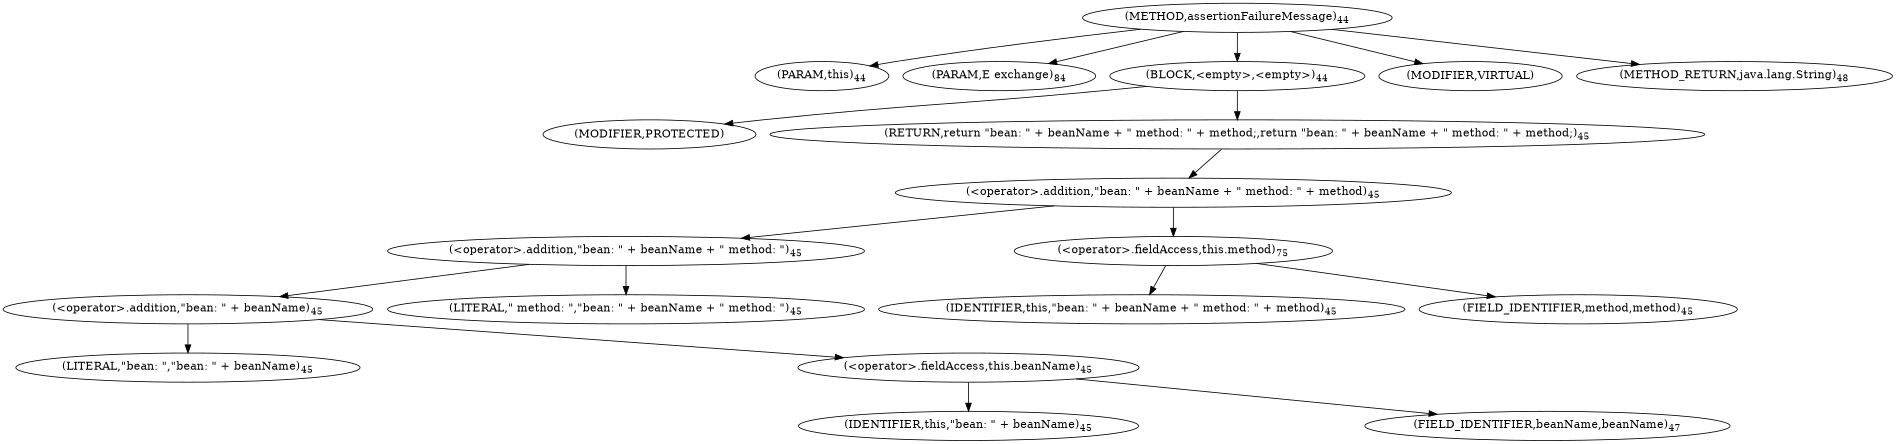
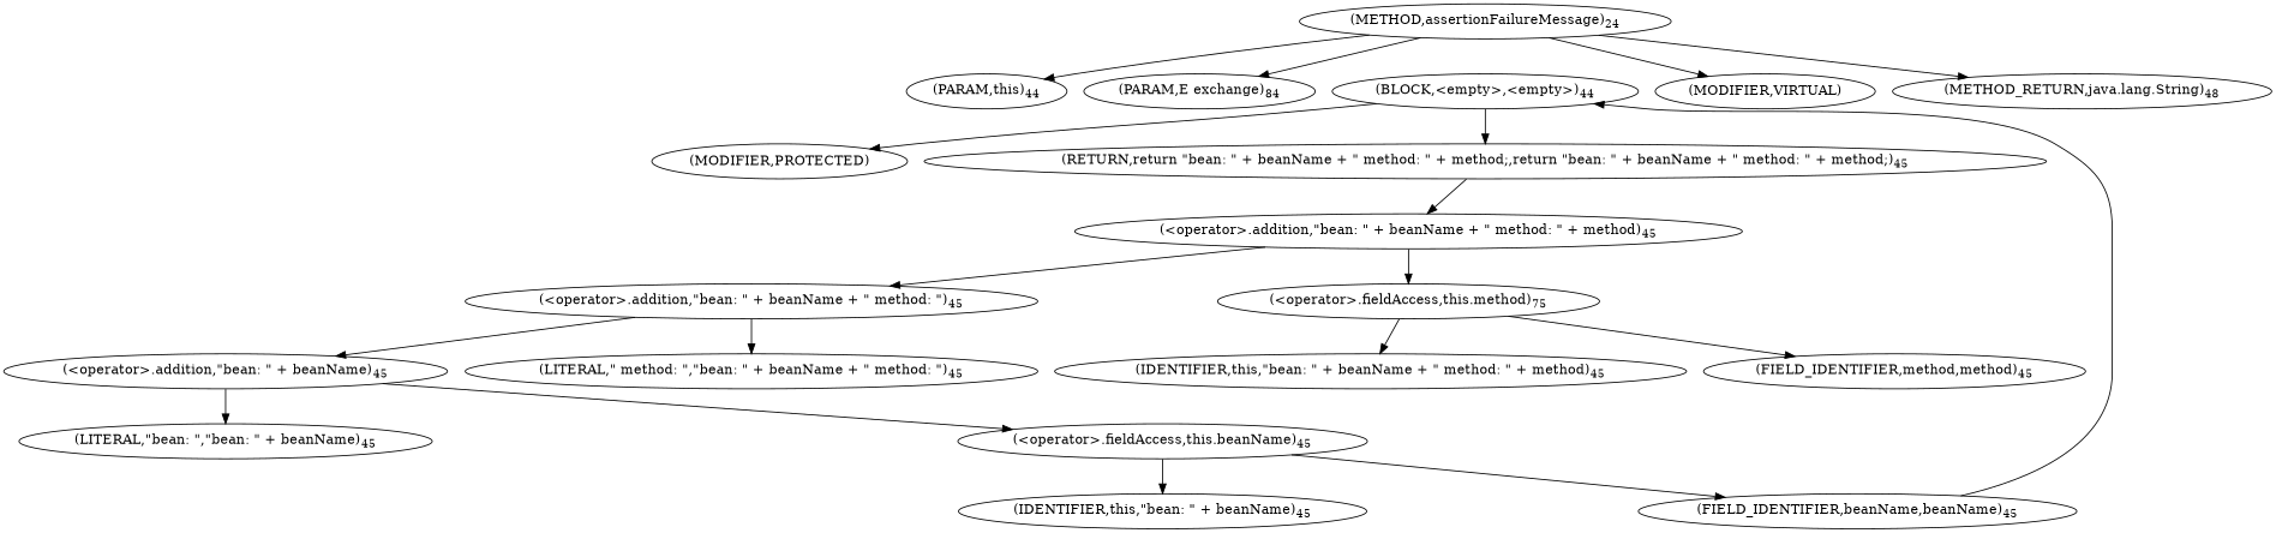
  digraph {
-   n1 [label=<(METHOD,assertionFailureMessage)<SUB>44</SUB>>]
+   n1 [label=<(METHOD,assertionFailureMessage)<SUB>24</SUB>>]
    n2 [label=<(PARAM,this)<SUB>44</SUB>>]
    n3 [label=<(PARAM,E exchange)<SUB>84</SUB>>]
    n4 [label=<(BLOCK,&lt;empty&gt;,&lt;empty&gt;)<SUB>44</SUB>>]
    n5 [label=<(MODIFIER,VIRTUAL)>]
    n6 [label=<(METHOD_RETURN,java.lang.String)<SUB>48</SUB>>]
    n7 [label=<(MODIFIER,PROTECTED)>]
    n8 [label=<(RETURN,return &quot;bean: &quot; + beanName + &quot; method: &quot; + method;,return &quot;bean: &quot; + beanName + &quot; method: &quot; + method;)<SUB>45</SUB>>]
    n9 [label=<(&lt;operator&gt;.addition,&quot;bean: &quot; + beanName + &quot; method: &quot; + method)<SUB>45</SUB>>]
    n10 [label=<(&lt;operator&gt;.addition,&quot;bean: &quot; + beanName + &quot; method: &quot;)<SUB>45</SUB>>]
    n11 [label=<(&lt;operator&gt;.fieldAccess,this.method)<SUB>75</SUB>>]
    n12 [label=<(&lt;operator&gt;.addition,&quot;bean: &quot; + beanName)<SUB>45</SUB>>]
    n13 [label=<(LITERAL,&quot; method: &quot;,&quot;bean: &quot; + beanName + &quot; method: &quot;)<SUB>45</SUB>>]
    n14 [label=<(IDENTIFIER,this,&quot;bean: &quot; + beanName + &quot; method: &quot; + method)<SUB>45</SUB>>]
    n15 [label=<(FIELD_IDENTIFIER,method,method)<SUB>45</SUB>>]
    n16 [label=<(LITERAL,&quot;bean: &quot;,&quot;bean: &quot; + beanName)<SUB>45</SUB>>]
    n17 [label=<(&lt;operator&gt;.fieldAccess,this.beanName)<SUB>45</SUB>>]
    n18 [label=<(IDENTIFIER,this,&quot;bean: &quot; + beanName)<SUB>45</SUB>>]
-   n19 [label=<(FIELD_IDENTIFIER,beanName,beanName)<SUB>47</SUB>>]
+   n19 [label=<(FIELD_IDENTIFIER,beanName,beanName)<SUB>45</SUB>>]
    n1 -> n2
    n1 -> n3
-   n1 -> n4
+   n19 -> n4
    n1 -> n5
    n1 -> n6
    n4 -> n7
    n4 -> n8
    n8 -> n9
    n9 -> n10
    n9 -> n11
    n10 -> n12
    n10 -> n13
    n11 -> n14
    n11 -> n15
    n12 -> n16
    n12 -> n17
    n17 -> n18
    n17 -> n19
  }
